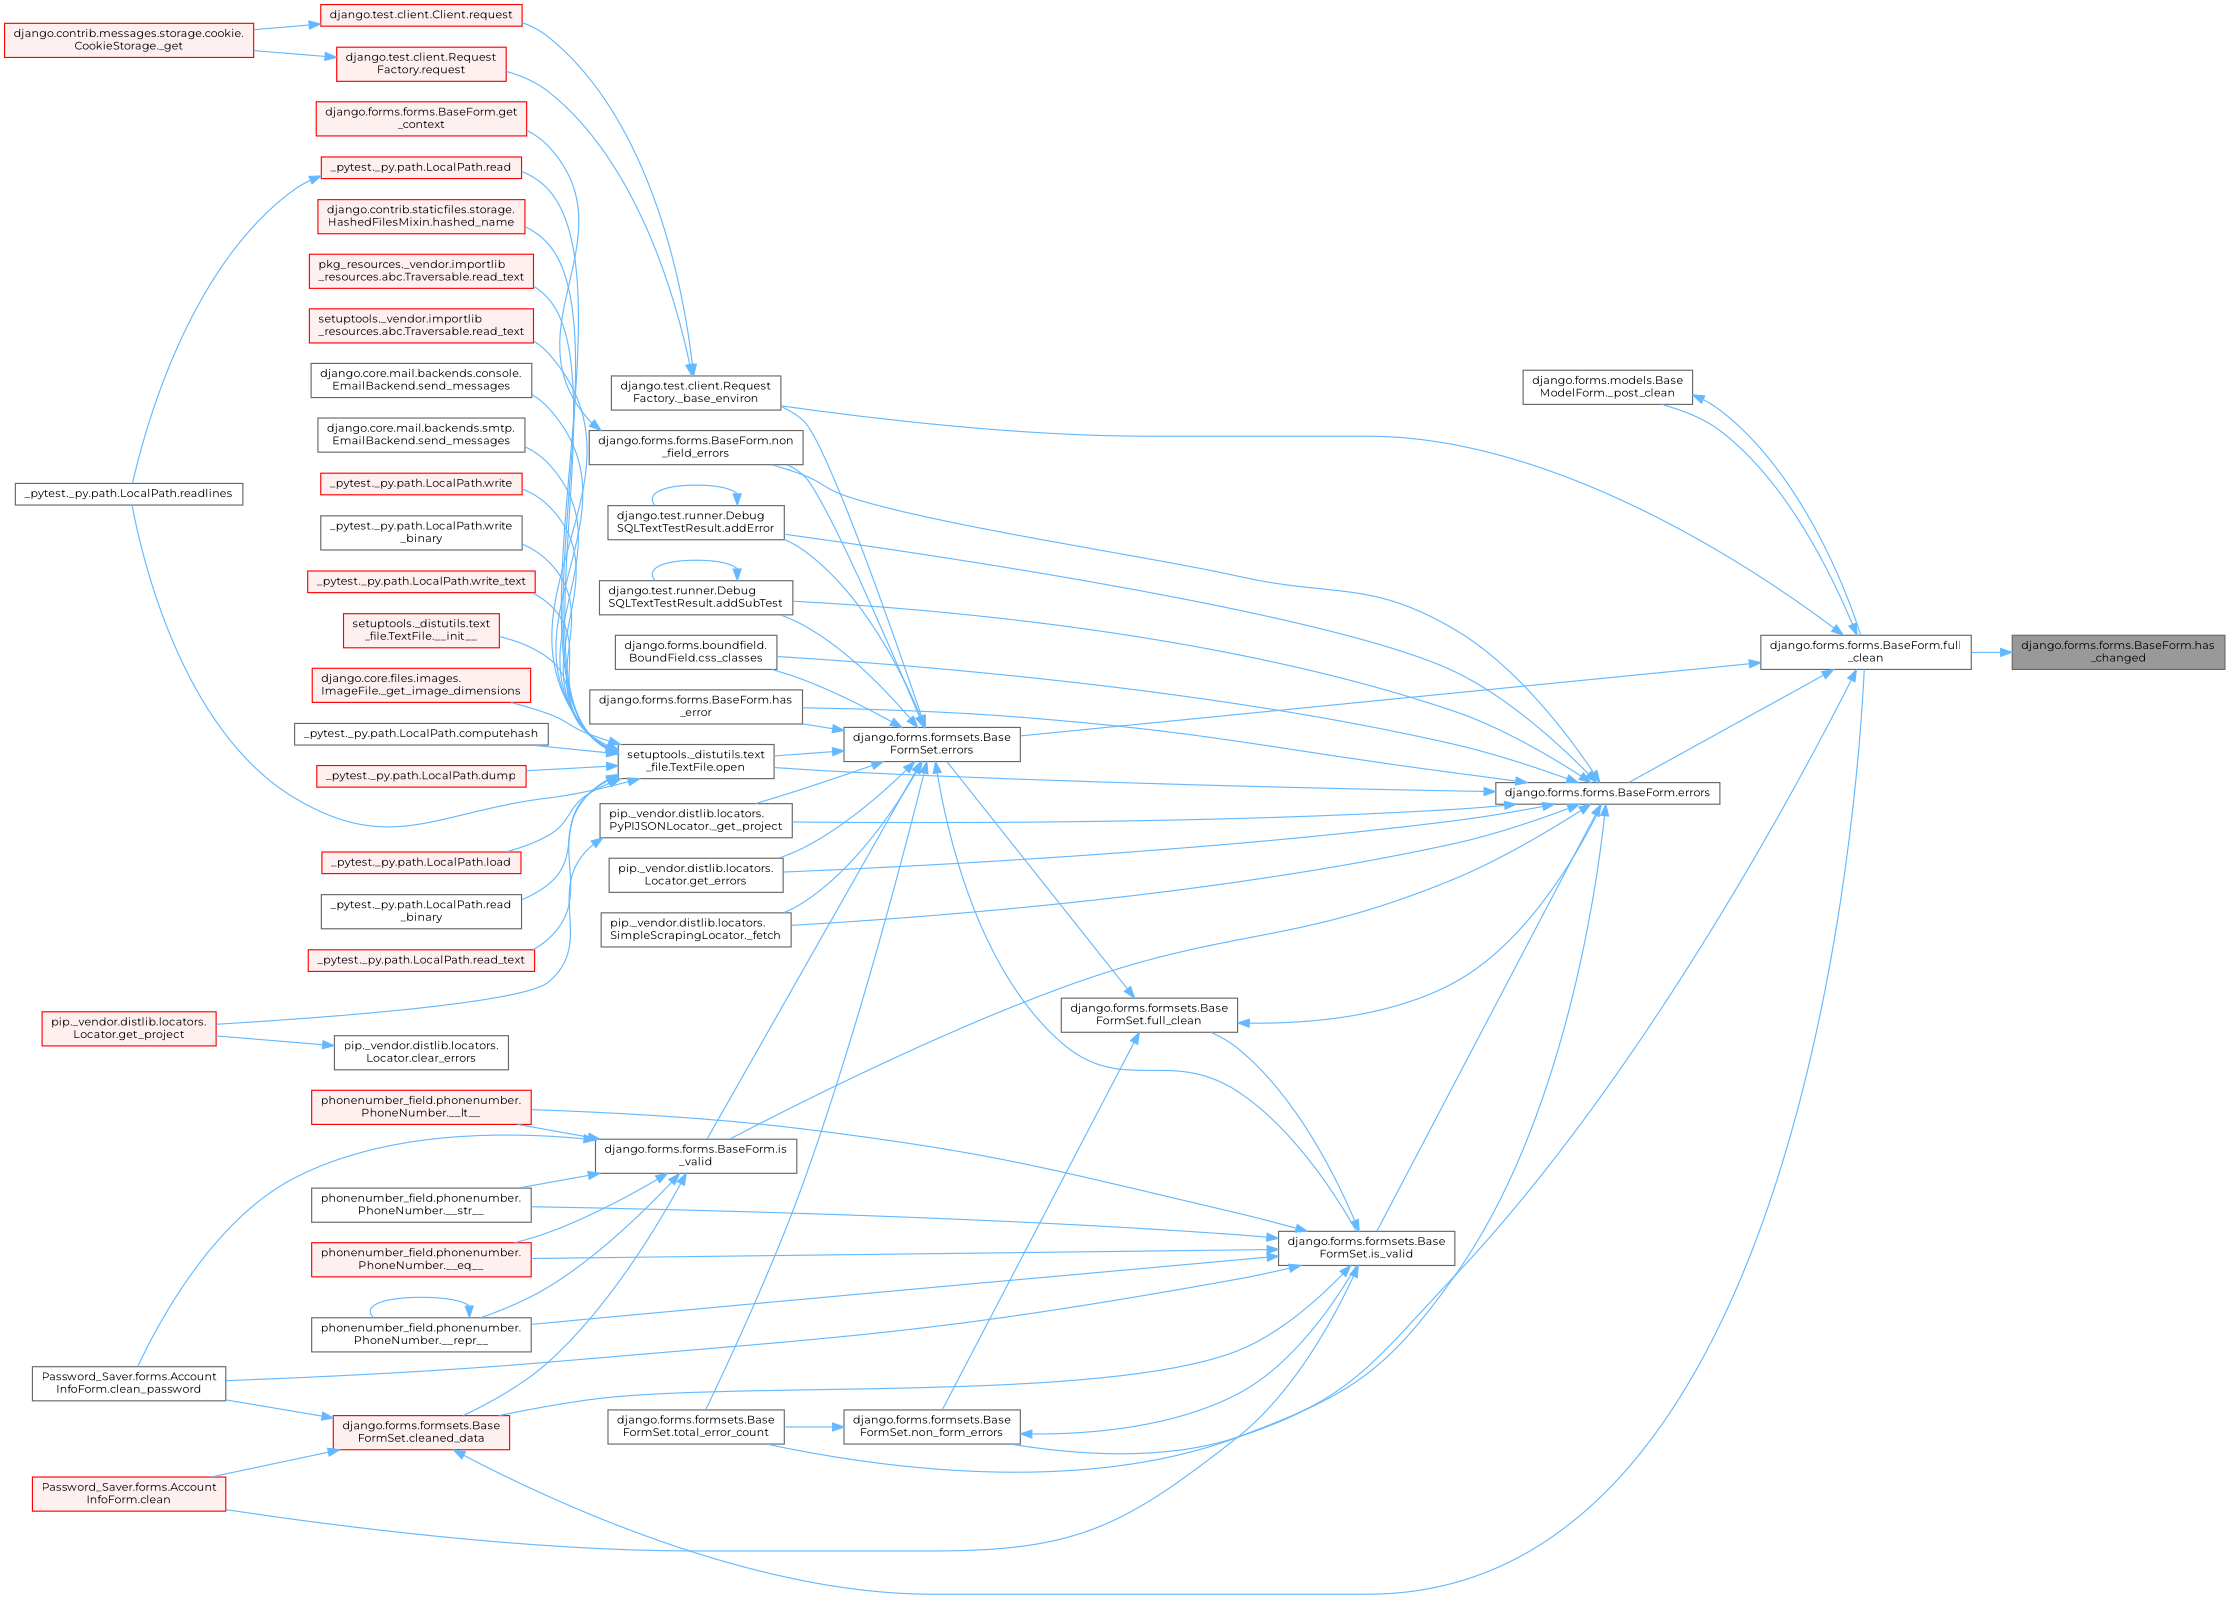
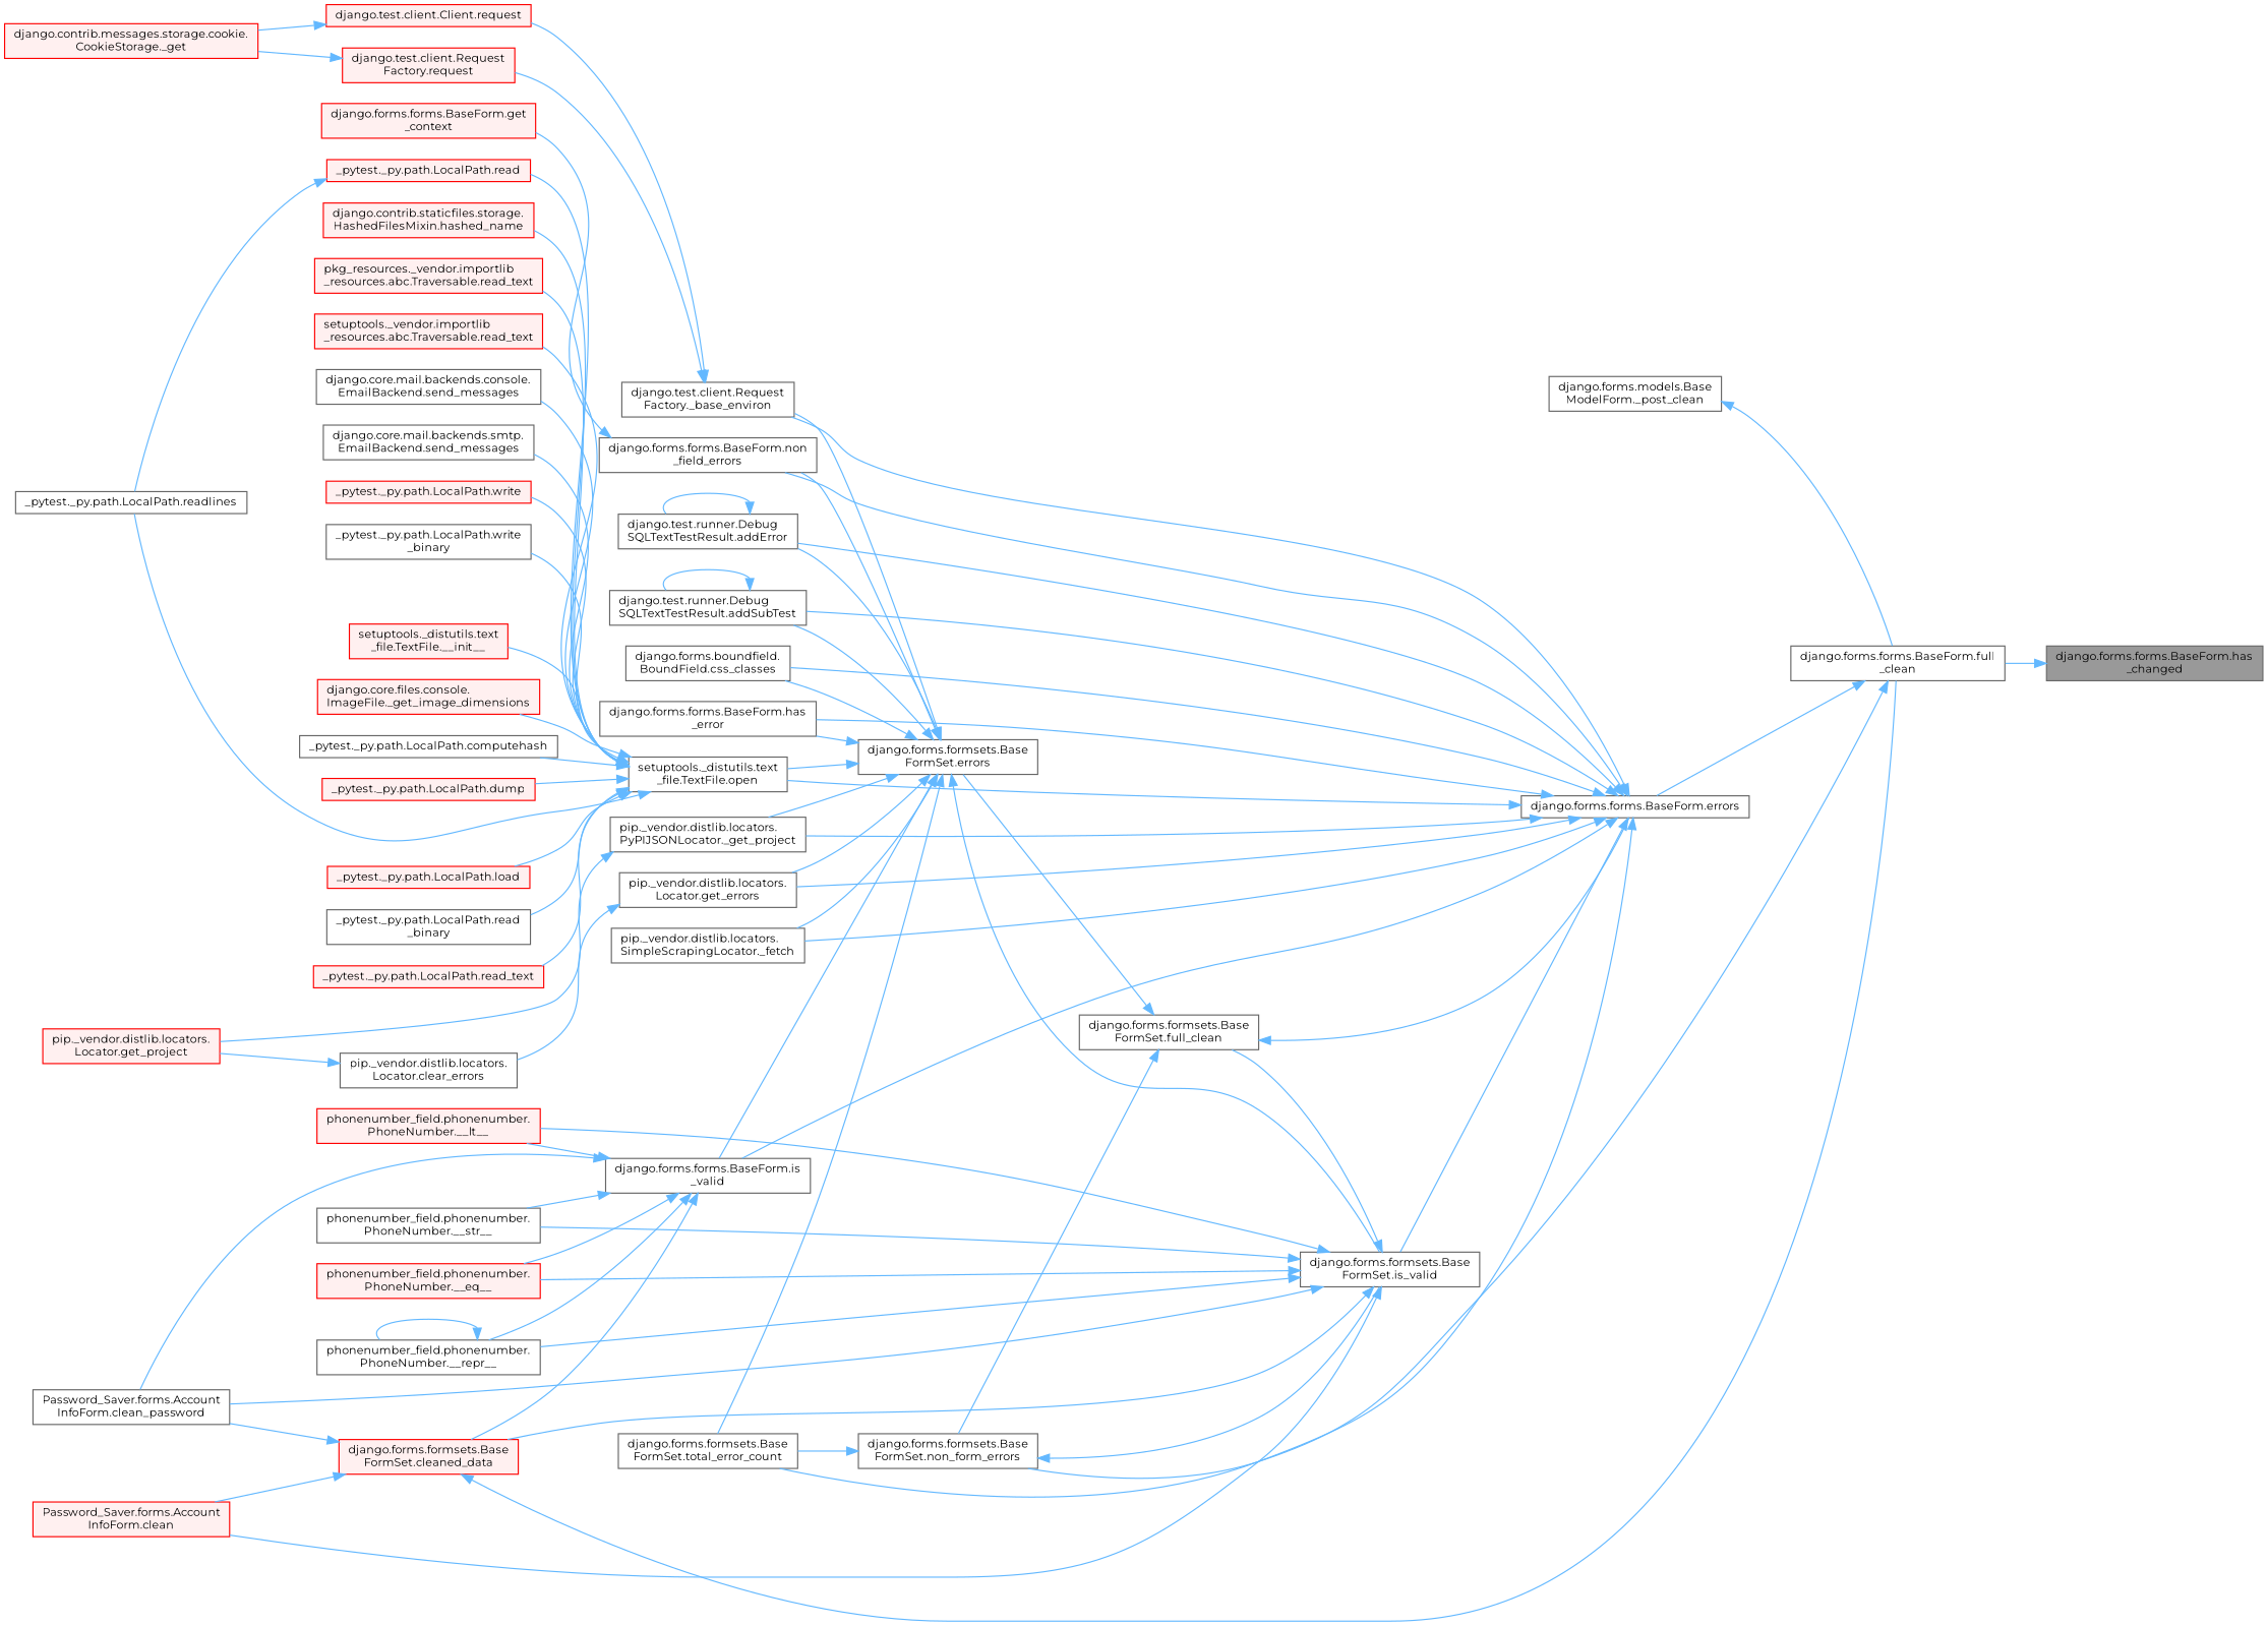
  digraph {
    fontname=Montserrat
    rankdir=RL
    node [color=grey40 fillcolor=white fontname=Montserrat fontsize=10 shape=box style=filled]
    edge [color=steelblue1 dir=back fontname=Montserrat fontsize=10 labelfontname=Helvetica labelfontsize=10 style=solid]
    n1 [color=gray40 fillcolor=grey60 fontcolor=black height=0.2 label="django.forms.forms.BaseForm.has\l_changed" width=0.4]
    n2 [height=0.2 label="django.forms.forms.BaseForm.full\l_clean" width=0.4]
    n3 [height=0.2 label="django.forms.models.Base\lModelForm._post_clean" width=0.4]
    n4 [height=0.2 label="django.forms.forms.BaseForm.errors" width=0.4]
    n5 [height=0.2 label="django.forms.formsets.Base\lFormSet.errors" width=0.4]
    n6 [height=0.2 label="django.forms.formsets.Base\lFormSet.non_form_errors" width=0.4]
    n7 [height=0.2 label="django.test.client.Request\lFactory._base_environ" width=0.4]
    n8 [height=0.2 label="pip._vendor.distlib.locators.\lSimpleScrapingLocator._fetch" width=0.4]
    n9 [height=0.2 label="pip._vendor.distlib.locators.\lPyPIJSONLocator._get_project" width=0.4]
    n10 [height=0.2 label="django.test.runner.Debug\lSQLTextTestResult.addError" width=0.4]
    n11 [height=0.2 label="django.test.runner.Debug\lSQLTextTestResult.addSubTest" width=0.4]
    n12 [height=0.2 label="django.forms.boundfield.\lBoundField.css_classes" width=0.4]
    n13 [height=0.2 label="pip._vendor.distlib.locators.\lLocator.get_errors" width=0.4]
    n14 [height=0.2 label="django.forms.forms.BaseForm.has\l_error" width=0.4]
    n15 [height=0.2 label="django.forms.forms.BaseForm.is\l_valid" width=0.4]
    n16 [height=0.2 label="django.forms.formsets.Base\lFormSet.is_valid" width=0.4]
    n17 [height=0.2 label="django.forms.forms.BaseForm.non\l_field_errors" width=0.4]
    n18 [height=0.2 label="setuptools._distutils.text\l_file.TextFile.open" width=0.4]
    n19 [height=0.2 label="django.forms.formsets.Base\lFormSet.total_error_count" width=0.4]
    n20 [color=red fillcolor="#FFF0F0" height=0.2 label="django.test.client.Client.request" width=0.4]
    n21 [color=red fillcolor="#FFF0F0" height=0.2 label="django.test.client.Request\lFactory.request" width=0.4]
    n22 [color=red fillcolor="#FFF0F0" height=0.2 label="pip._vendor.distlib.locators.\lLocator.get_project" width=0.4]
    n23 [height=0.2 label="pip._vendor.distlib.locators.\lLocator.clear_errors" width=0.4]
    n24 [color=red fillcolor="#FFF0F0" height=0.2 label="phonenumber_field.phonenumber.\lPhoneNumber.__eq__" width=0.4]
    n25 [color=red fillcolor="#FFF0F0" height=0.2 label="phonenumber_field.phonenumber.\lPhoneNumber.__lt__" width=0.4]
    n26 [height=0.2 label="phonenumber_field.phonenumber.\lPhoneNumber.__repr__" width=0.4]
    n27 [height=0.2 label="phonenumber_field.phonenumber.\lPhoneNumber.__str__" width=0.4]
    n28 [height=0.2 label="Password_Saver.forms.Account\lInfoForm.clean_password" width=0.4]
    n29 [color=red fillcolor="#FFF0F0" height=0.2 label="django.forms.formsets.Base\lFormSet.cleaned_data" width=0.4]
    n30 [color=red fillcolor="#FFF0F0" height=0.2 label="Password_Saver.forms.Account\lInfoForm.clean" width=0.4]
    n31 [height=0.2 label="django.forms.formsets.Base\lFormSet.full_clean" width=0.4]
    n32 [color=red fillcolor="#FFF0F0" height=0.2 label="django.forms.forms.BaseForm.get\l_context" width=0.4]
    n33 [color=red fillcolor="#FFF0F0" height=0.2 label="setuptools._distutils.text\l_file.TextFile.__init__" width=0.4]
-   n34 [color=red fillcolor="#FFF0F0" height=0.2 label="django.core.files.images.\lImageFile._get_image_dimensions" width=0.4]
+   n34 [color=red fillcolor="#FFF0F0" height=0.2 label="django.core.files.console.\lImageFile._get_image_dimensions" width=0.4]
    n35 [height=0.2 label="_pytest._py.path.LocalPath.computehash" width=0.4]
    n36 [color=red fillcolor="#FFF0F0" height=0.2 label="_pytest._py.path.LocalPath.dump" width=0.4]
    n37 [color=red fillcolor="#FFF0F0" height=0.2 label="django.contrib.staticfiles.storage.\lHashedFilesMixin.hashed_name" width=0.4]
    n38 [color=red fillcolor="#FFF0F0" height=0.2 label="_pytest._py.path.LocalPath.load" width=0.4]
    n39 [color=red fillcolor="#FFF0F0" height=0.2 label="_pytest._py.path.LocalPath.read" width=0.4]
    n40 [height=0.2 label="_pytest._py.path.LocalPath.readlines" width=0.4]
    n41 [height=0.2 label="_pytest._py.path.LocalPath.read\l_binary" width=0.4]
    n42 [color=red fillcolor="#FFF0F0" height=0.2 label="_pytest._py.path.LocalPath.read_text" width=0.4]
    n43 [color=red fillcolor="#FFF0F0" height=0.2 label="pkg_resources._vendor.importlib\l_resources.abc.Traversable.read_text" width=0.4]
    n44 [color=red fillcolor="#FFF0F0" height=0.2 label="setuptools._vendor.importlib\l_resources.abc.Traversable.read_text" width=0.4]
    n45 [height=0.2 label="django.core.mail.backends.console.\lEmailBackend.send_messages" width=0.4]
    n46 [height=0.2 label="django.core.mail.backends.smtp.\lEmailBackend.send_messages" width=0.4]
    n47 [color=red fillcolor="#FFF0F0" height=0.2 label="_pytest._py.path.LocalPath.write" width=0.4]
    n48 [height=0.2 label="_pytest._py.path.LocalPath.write\l_binary" width=0.4]
-   n49 [color=red fillcolor="#FFF0F0" height=0.2 label="_pytest._py.path.LocalPath.write_text" width=0.4]
    n50 [color=red fillcolor="#FFF0F0" height=0.2 label="django.contrib.messages.storage.cookie.\lCookieStorage._get" width=0.4]
    n1 -> n2
-   n2 -> n3
    n2 -> n4
-   n2 -> n5
    n2 -> n6
    n3 -> n2
-   n2 -> n7
+   n4 -> n7
    n4 -> n8
    n4 -> n9
    n4 -> n10
    n4 -> n11
    n4 -> n12
    n4 -> n13
    n4 -> n14
    n4 -> n15
    n4 -> n16
    n4 -> n17
    n4 -> n18
    n4 -> n19
    n5 -> n7
    n5 -> n8
    n5 -> n9
    n5 -> n10
    n5 -> n11
    n5 -> n12
    n5 -> n13
    n5 -> n14
    n5 -> n15
    n5 -> n16
    n5 -> n17
    n5 -> n18
    n5 -> n19
    n6 -> n16
    n6 -> n19
    n7 -> n20
    n7 -> n21
    n9 -> n22
    n10 -> n10
    n11 -> n11
+   n13 -> n23
    n15 -> n24
    n15 -> n25
    n15 -> n26
    n15 -> n27
    n15 -> n28
    n15 -> n29
    n16 -> n24
    n16 -> n25
    n16 -> n26
    n16 -> n27
    n16 -> n28
    n16 -> n29
    n16 -> n30
    n16 -> n31
    n17 -> n32
    n18 -> n33
    n18 -> n34
    n18 -> n35
    n18 -> n36
    n18 -> n37
    n18 -> n38
    n18 -> n39
    n18 -> n40
    n18 -> n41
    n18 -> n42
    n18 -> n43
    n18 -> n44
    n18 -> n45
    n18 -> n46
    n18 -> n47
    n18 -> n48
-   n18 -> n49
    n20 -> n50
    n21 -> n50
    n23 -> n22
    n26 -> n26
    n29 -> n2
    n29 -> n28
    n29 -> n30
    n31 -> n4
    n31 -> n5
    n31 -> n6
    n39 -> n40
  }
